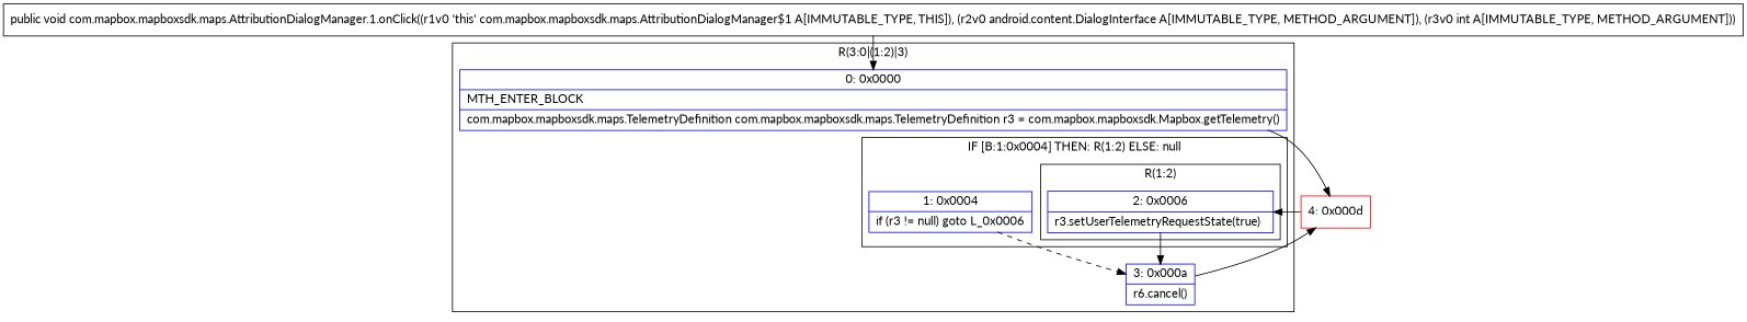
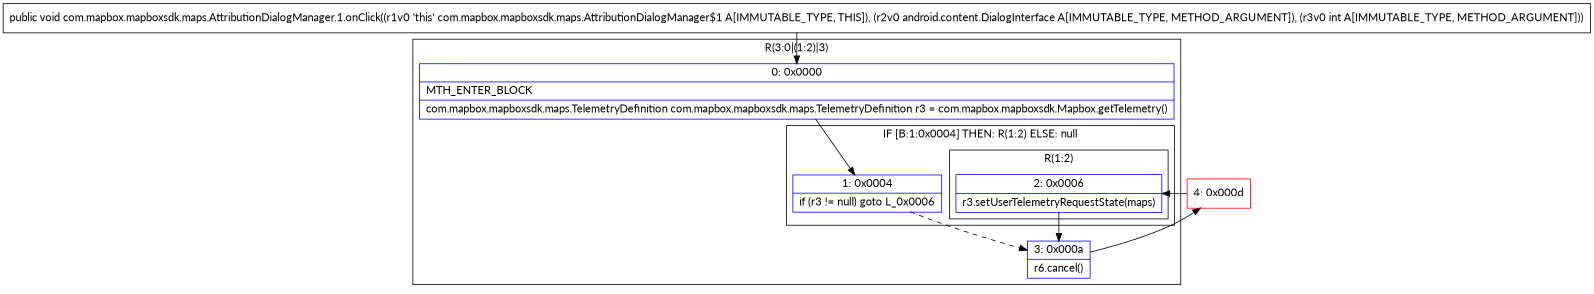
  digraph {
    fontname=Lato
    node [color=blue fontname=Lato shape=record]
    edge [fontname=Lato]
-   n1 [label="{2\:\ 0x0006|r3.setUserTelemetryRequestState(true)\l}"]
+   n1 [label="{2\:\ 0x0006|r3.setUserTelemetryRequestState(maps)\l}"]
    n2 [label="{1\:\ 0x0004|if (r3 != null) goto L_0x0006\l}"]
    n3 [label="{0\:\ 0x0000|MTH_ENTER_BLOCK\l|com.mapbox.mapboxsdk.maps.TelemetryDefinition com.mapbox.mapboxsdk.maps.TelemetryDefinition r3 = com.mapbox.mapboxsdk.Mapbox.getTelemetry()\l}"]
    n4 [label="{3\:\ 0x000a|r6.cancel()\l}"]
    n5 [color=red label="{4\:\ 0x000d}"]
    n6 [label="{public void com.mapbox.mapboxsdk.maps.AttributionDialogManager.1.onClick((r1v0 'this' com.mapbox.mapboxsdk.maps.AttributionDialogManager$1 A[IMMUTABLE_TYPE, THIS]), (r2v0 android.content.DialogInterface A[IMMUTABLE_TYPE, METHOD_ARGUMENT]), (r3v0 int A[IMMUTABLE_TYPE, METHOD_ARGUMENT])) }" color=""]
    subgraph cluster_1 {
      label="R(3:0|(1:2)|3)"
      n3
      n4
      subgraph cluster_2 {
        label="IF [B:1:0x0004] THEN: R(1:2) ELSE: null"
        n2
        subgraph cluster_3 {
          label="R(1:2)"
          n1
        }
      }
    }
    n1 -> n4
    n2 -> n4 [style=dashed]
-   n3 -> n5
+   n3 -> n2
    n4 -> n5
    n5 -> n1
    n6 -> n3
  }
